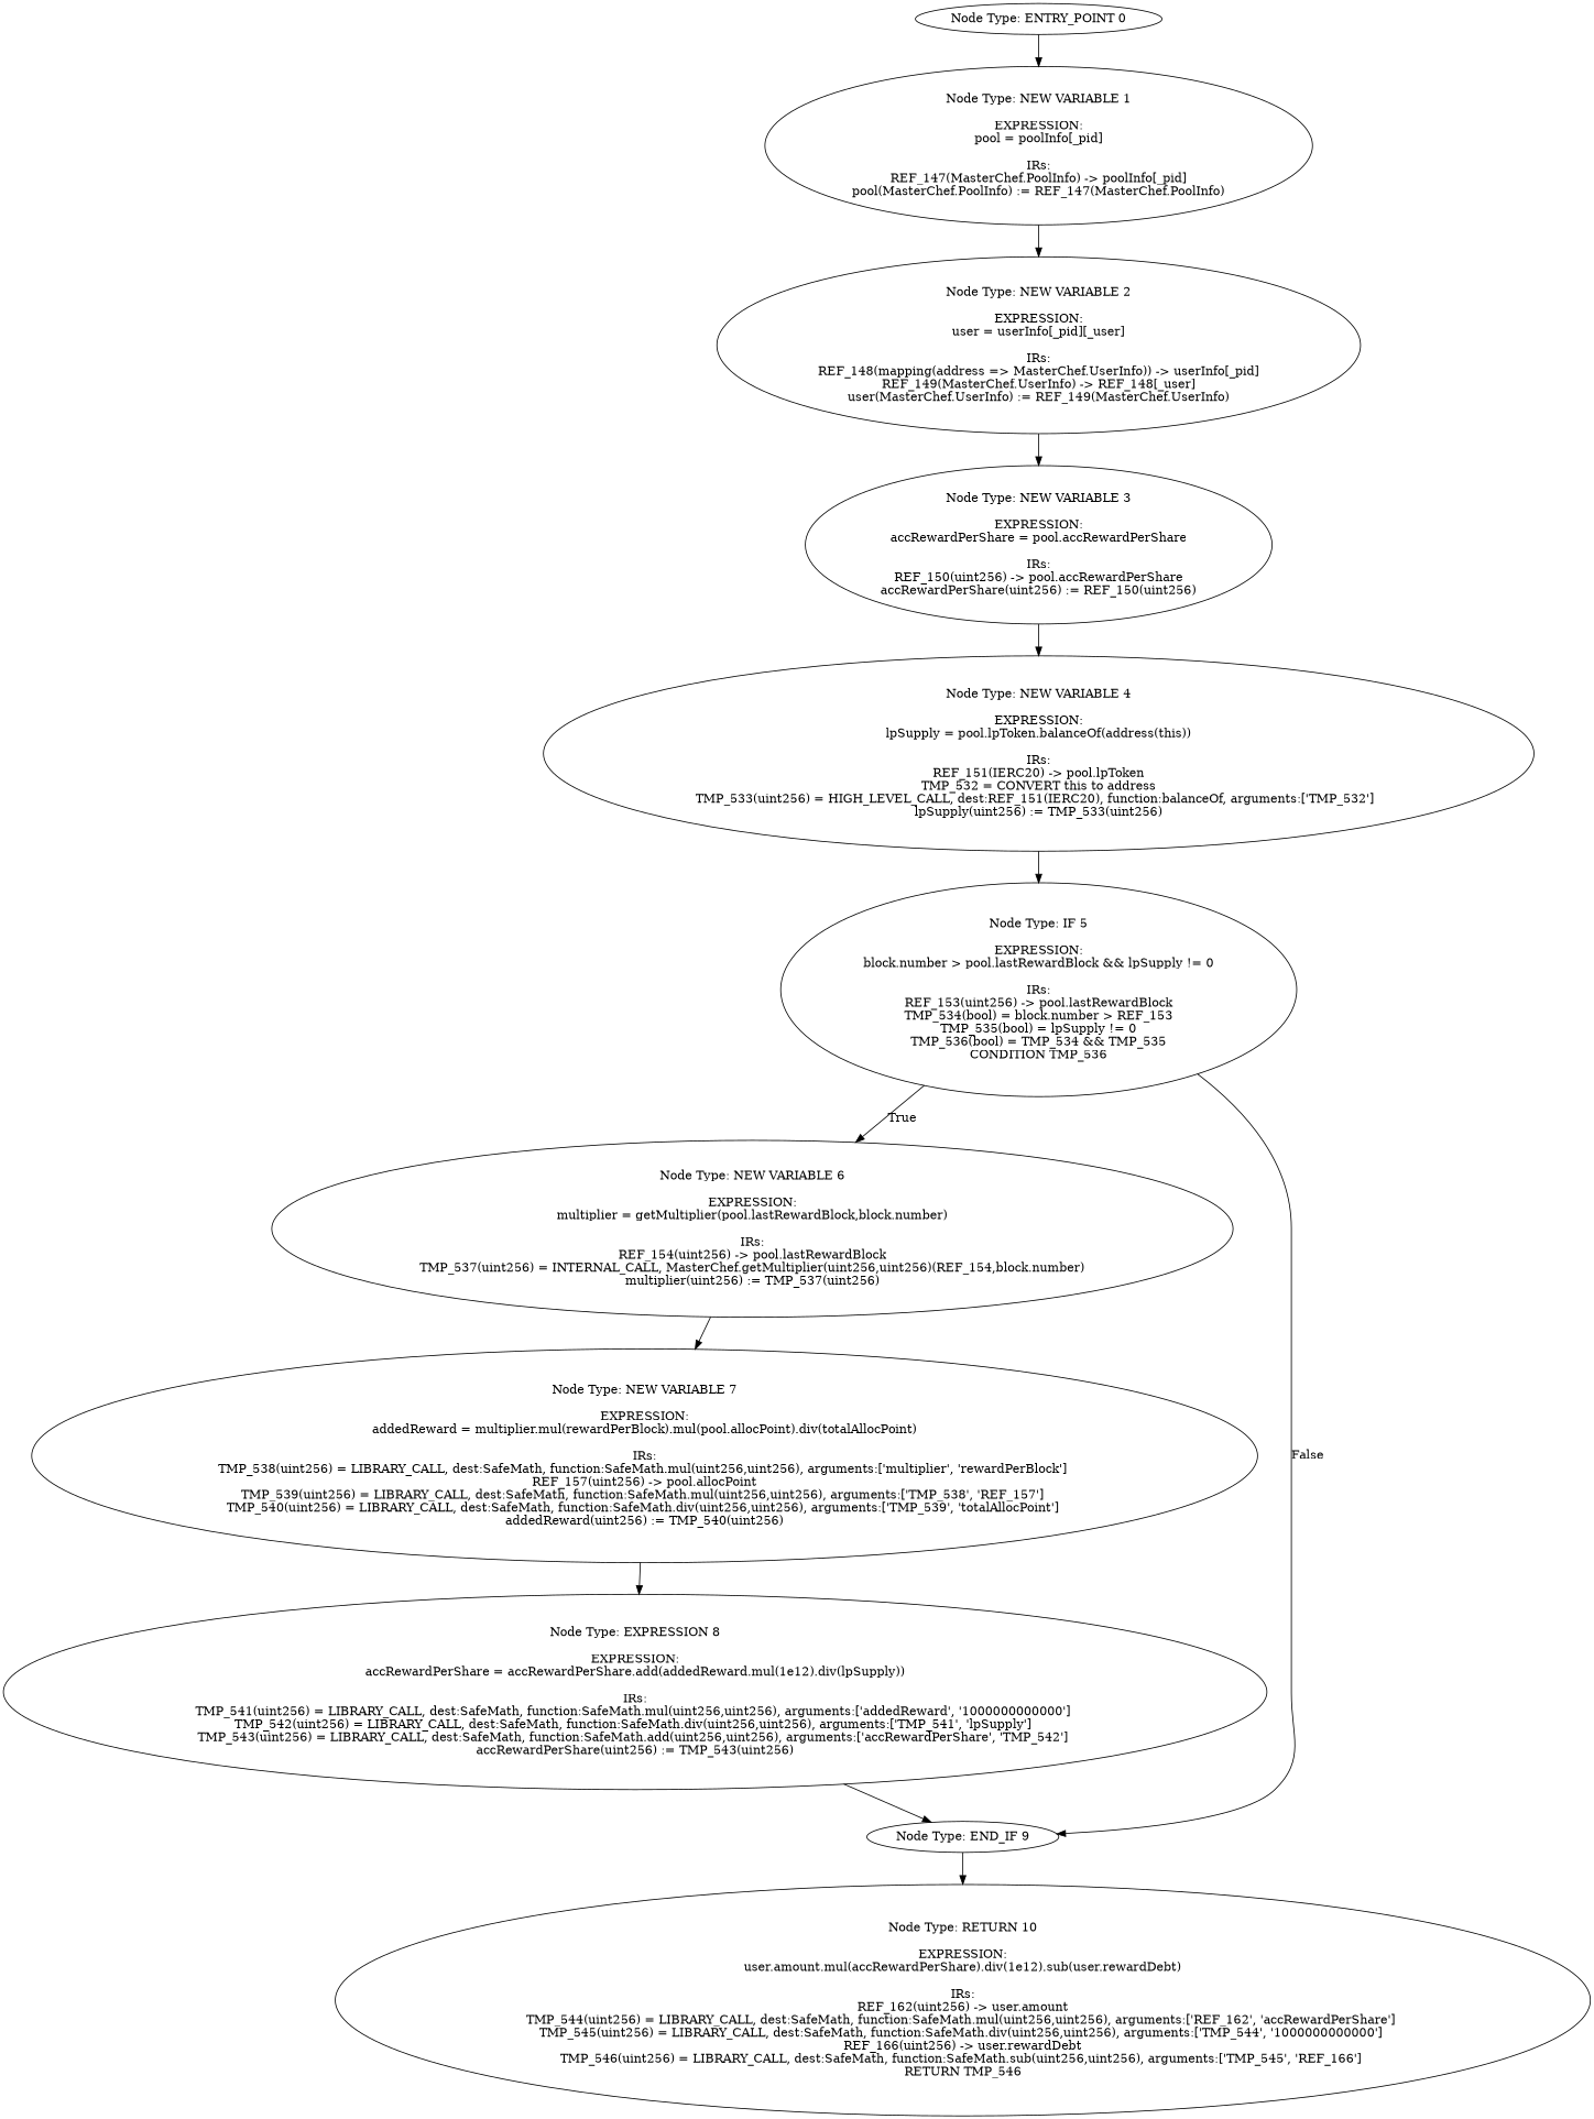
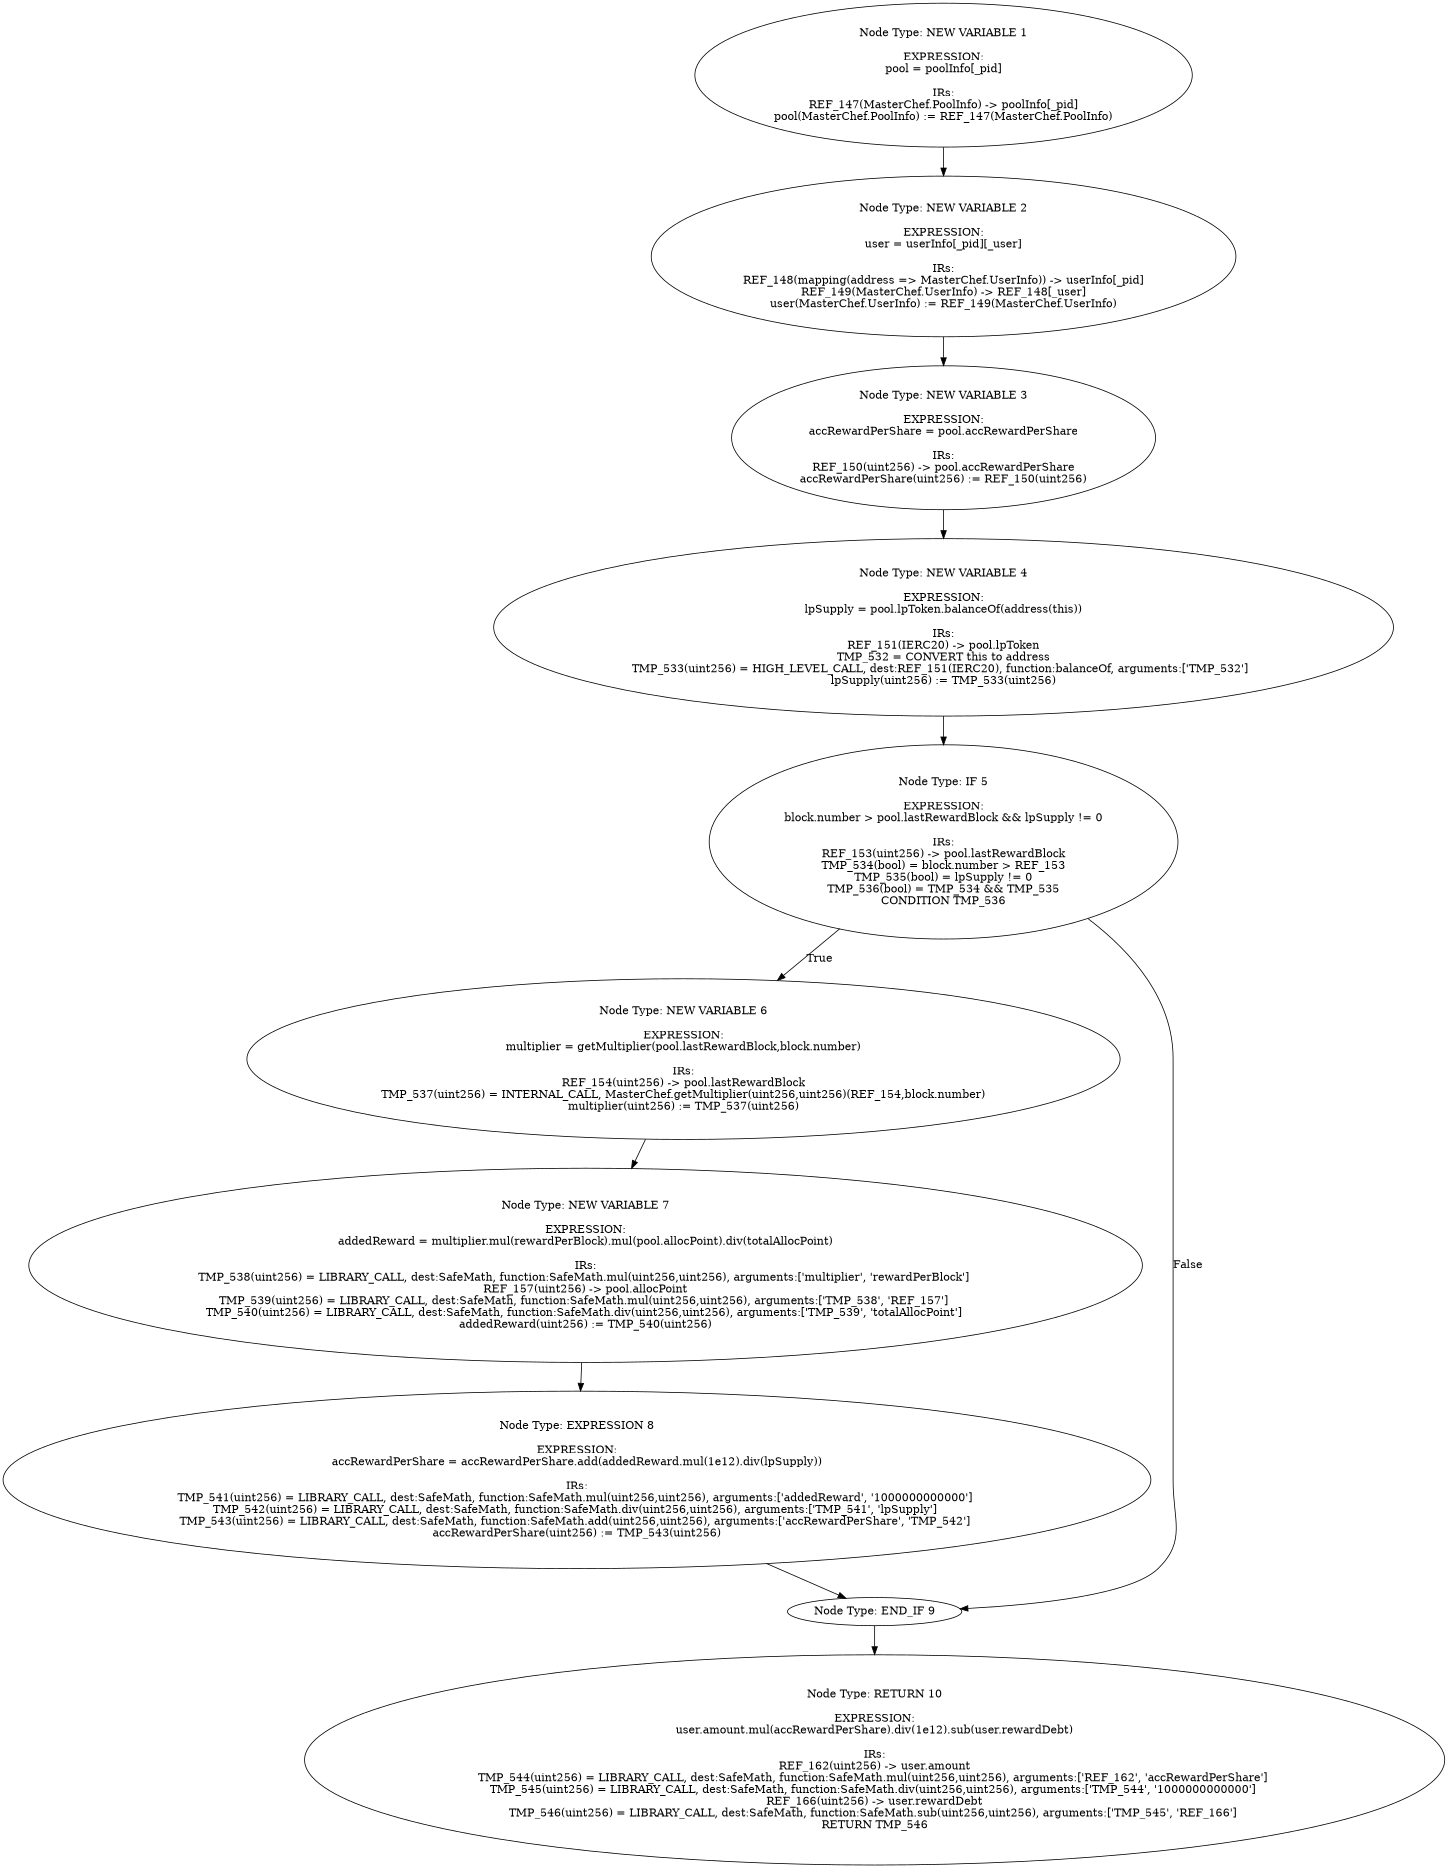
  digraph {
-   n1 [label="Node Type: ENTRY_POINT 0\n"]
    n2 [label="Node Type: NEW VARIABLE 1\n\nEXPRESSION:\npool = poolInfo[_pid]\n\nIRs:\nREF_147(MasterChef.PoolInfo) -> poolInfo[_pid]\npool(MasterChef.PoolInfo) := REF_147(MasterChef.PoolInfo)"]
    n3 [label="Node Type: NEW VARIABLE 2\n\nEXPRESSION:\nuser = userInfo[_pid][_user]\n\nIRs:\nREF_148(mapping(address => MasterChef.UserInfo)) -> userInfo[_pid]\nREF_149(MasterChef.UserInfo) -> REF_148[_user]\nuser(MasterChef.UserInfo) := REF_149(MasterChef.UserInfo)"]
    n4 [label="Node Type: NEW VARIABLE 3\n\nEXPRESSION:\naccRewardPerShare = pool.accRewardPerShare\n\nIRs:\nREF_150(uint256) -> pool.accRewardPerShare\naccRewardPerShare(uint256) := REF_150(uint256)"]
    n5 [label="Node Type: NEW VARIABLE 4\n\nEXPRESSION:\nlpSupply = pool.lpToken.balanceOf(address(this))\n\nIRs:\nREF_151(IERC20) -> pool.lpToken\nTMP_532 = CONVERT this to address\nTMP_533(uint256) = HIGH_LEVEL_CALL, dest:REF_151(IERC20), function:balanceOf, arguments:['TMP_532']  \nlpSupply(uint256) := TMP_533(uint256)"]
    n6 [label="Node Type: IF 5\n\nEXPRESSION:\nblock.number > pool.lastRewardBlock && lpSupply != 0\n\nIRs:\nREF_153(uint256) -> pool.lastRewardBlock\nTMP_534(bool) = block.number > REF_153\nTMP_535(bool) = lpSupply != 0\nTMP_536(bool) = TMP_534 && TMP_535\nCONDITION TMP_536"]
    n7 [label="Node Type: NEW VARIABLE 6\n\nEXPRESSION:\nmultiplier = getMultiplier(pool.lastRewardBlock,block.number)\n\nIRs:\nREF_154(uint256) -> pool.lastRewardBlock\nTMP_537(uint256) = INTERNAL_CALL, MasterChef.getMultiplier(uint256,uint256)(REF_154,block.number)\nmultiplier(uint256) := TMP_537(uint256)"]
    n8 [label="Node Type: END_IF 9\n"]
    n9 [label="Node Type: NEW VARIABLE 7\n\nEXPRESSION:\naddedReward = multiplier.mul(rewardPerBlock).mul(pool.allocPoint).div(totalAllocPoint)\n\nIRs:\nTMP_538(uint256) = LIBRARY_CALL, dest:SafeMath, function:SafeMath.mul(uint256,uint256), arguments:['multiplier', 'rewardPerBlock'] \nREF_157(uint256) -> pool.allocPoint\nTMP_539(uint256) = LIBRARY_CALL, dest:SafeMath, function:SafeMath.mul(uint256,uint256), arguments:['TMP_538', 'REF_157'] \nTMP_540(uint256) = LIBRARY_CALL, dest:SafeMath, function:SafeMath.div(uint256,uint256), arguments:['TMP_539', 'totalAllocPoint'] \naddedReward(uint256) := TMP_540(uint256)"]
    n10 [label="Node Type: RETURN 10\n\nEXPRESSION:\nuser.amount.mul(accRewardPerShare).div(1e12).sub(user.rewardDebt)\n\nIRs:\nREF_162(uint256) -> user.amount\nTMP_544(uint256) = LIBRARY_CALL, dest:SafeMath, function:SafeMath.mul(uint256,uint256), arguments:['REF_162', 'accRewardPerShare'] \nTMP_545(uint256) = LIBRARY_CALL, dest:SafeMath, function:SafeMath.div(uint256,uint256), arguments:['TMP_544', '1000000000000'] \nREF_166(uint256) -> user.rewardDebt\nTMP_546(uint256) = LIBRARY_CALL, dest:SafeMath, function:SafeMath.sub(uint256,uint256), arguments:['TMP_545', 'REF_166'] \nRETURN TMP_546"]
    n11 [label="Node Type: EXPRESSION 8\n\nEXPRESSION:\naccRewardPerShare = accRewardPerShare.add(addedReward.mul(1e12).div(lpSupply))\n\nIRs:\nTMP_541(uint256) = LIBRARY_CALL, dest:SafeMath, function:SafeMath.mul(uint256,uint256), arguments:['addedReward', '1000000000000'] \nTMP_542(uint256) = LIBRARY_CALL, dest:SafeMath, function:SafeMath.div(uint256,uint256), arguments:['TMP_541', 'lpSupply'] \nTMP_543(uint256) = LIBRARY_CALL, dest:SafeMath, function:SafeMath.add(uint256,uint256), arguments:['accRewardPerShare', 'TMP_542'] \naccRewardPerShare(uint256) := TMP_543(uint256)"]
-   n1 -> n2
    n2 -> n3
    n3 -> n4
    n4 -> n5
    n5 -> n6
    n6 -> n7 [label=True]
    n6 -> n8 [label=False]
    n7 -> n9
    n8 -> n10
    n9 -> n11
    n11 -> n8
  }
